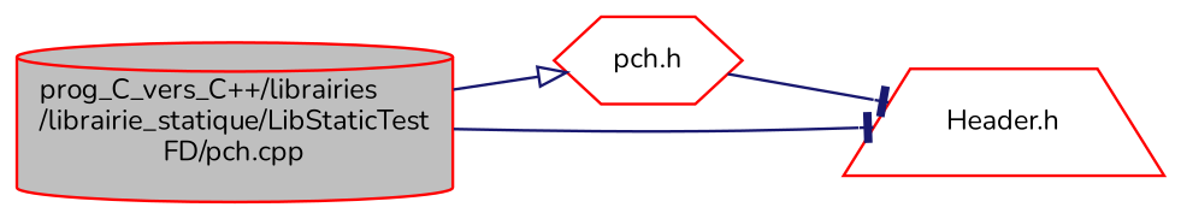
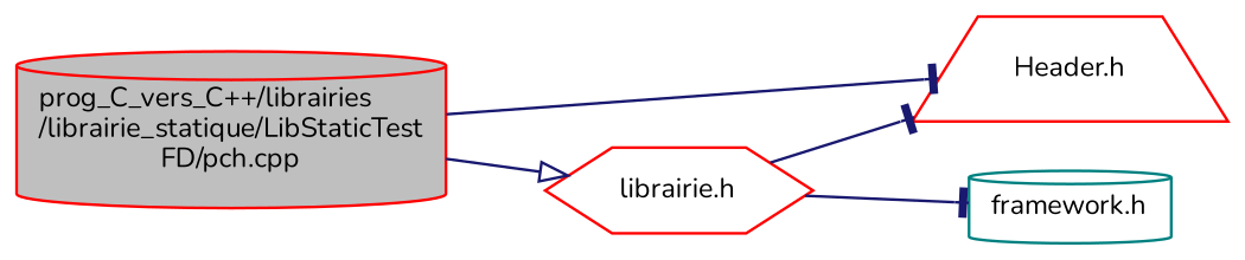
  digraph {
    fontname=Nunito
    rankdir=LR
    node [color=red fillcolor=white fontname=Nunito fontsize=10 shape=cylinder style=filled]
    edge [arrowhead=tee color=midnightblue fontname=Nunito fontsize=10 labelfontname=Helvetica labelfontsize=10 style=solid]
    n1 [fillcolor=grey75 fontcolor=black height=0.2 label="prog_C_vers_C++/librairies\l/librairie_statique/LibStaticTest\lFD/pch.cpp" width=0.4]
-   n2 [height=0.2 label="pch.h" shape=hexagon width=0.4]
+   n2 [height=0.2 label="librairie.h" shape=hexagon width=0.4]
    n3 [height=0.2 label="Header.h" shape=trapezium width=0.4]
+   n4 [color=teal height=0.2 label="framework.h" width=0.4]
    n1 -> n2 [arrowhead=onormal]
    n1 -> n3
    n2 -> n3
+   n2 -> n4
  }
